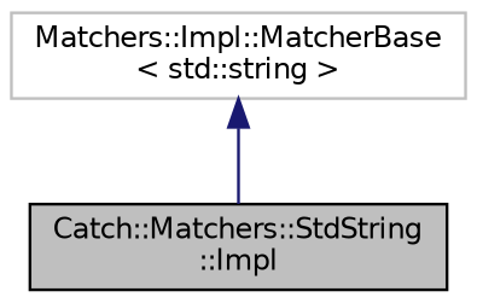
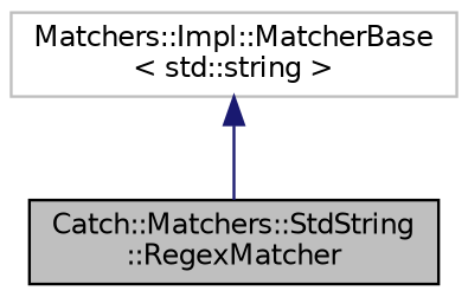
  digraph {
    node [fontname=Helvetica fontsize=10 shape=record style=filled]
-   n1 [color=black fillcolor=grey75 fontcolor=black height=0.2 label="Catch::Matchers::StdString\l::Impl" width=0.4]
+   n1 [color=black fillcolor=grey75 fontcolor=black height=0.2 label="Catch::Matchers::StdString\l::RegexMatcher" width=0.4]
    n2 [color=grey75 fillcolor=white height=0.2 label="Matchers::Impl::MatcherBase\l\< std::string \>" width=0.4]
    n2 -> n1 [color=midnightblue dir=back fontname=Helvetica fontsize=10 labelfontname=Helvetica labelfontsize=10 style=solid]
  }
